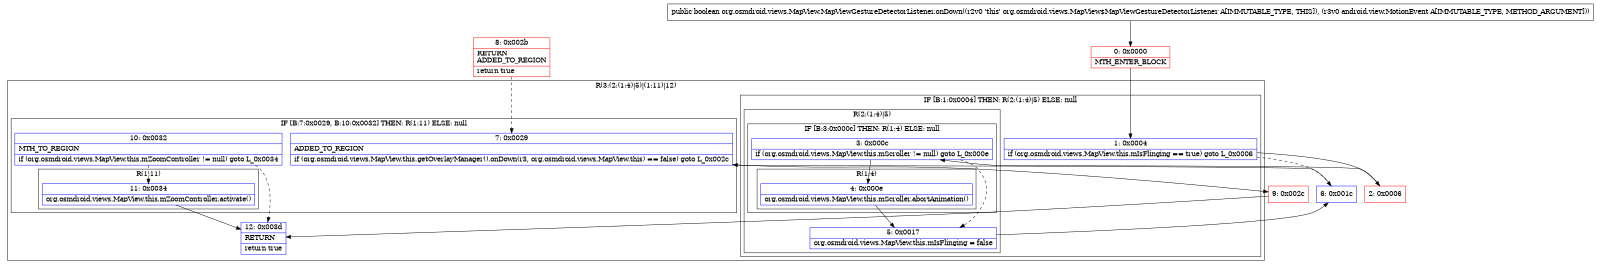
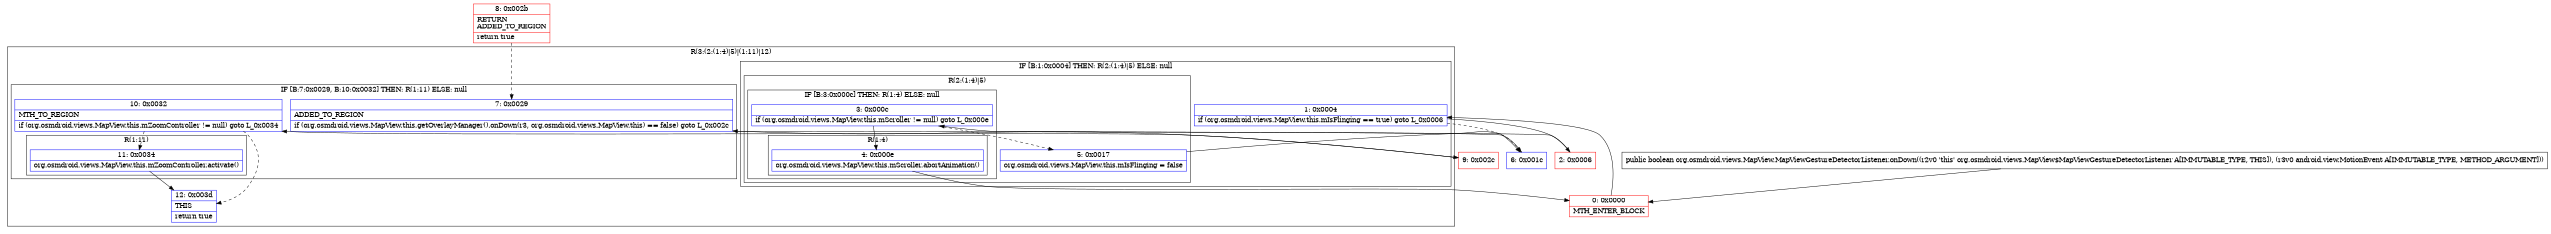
  digraph {
    node [color=blue shape=record]
    n1 [label="{4\:\ 0x000e|org.osmdroid.views.MapView.this.mScroller.abortAnimation()\l}"]
    n2 [label="{3\:\ 0x000c|if (org.osmdroid.views.MapView.this.mScroller != null) goto L_0x000e\l}"]
    n3 [label="{5\:\ 0x0017|org.osmdroid.views.MapView.this.mIsFlinging = false\l}"]
    n4 [label="{1\:\ 0x0004|if (org.osmdroid.views.MapView.this.mIsFlinging == true) goto L_0x0006\l}"]
    n5 [label="{11\:\ 0x0034|org.osmdroid.views.MapView.this.mZoomController.activate()\l}"]
    n6 [label="{7\:\ 0x0029|ADDED_TO_REGION\l|if (org.osmdroid.views.MapView.this.getOverlayManager().onDown(r3, org.osmdroid.views.MapView.this) == false) goto L_0x002c\l}"]
    n7 [label="{10\:\ 0x0032|MTH_TO_REGION\l|if (org.osmdroid.views.MapView.this.mZoomController != null) goto L_0x0034\l}"]
-   n8 [label="{12\:\ 0x003d|RETURN\l|return true\l}"]
+   n8 [label="{12\:\ 0x003d|THIS\l|return true\l}"]
    n9 [label="{6\:\ 0x001c}"]
    n10 [color=red label="{2\:\ 0x0006}"]
    n11 [color=red label="{9\:\ 0x002c}"]
    n12 [color=red label="{8\:\ 0x002b|RETURN\lADDED_TO_REGION\l|return true\l}"]
    n13 [color=red label="{0\:\ 0x0000|MTH_ENTER_BLOCK\l}"]
    n14 [label="{public boolean org.osmdroid.views.MapView.MapViewGestureDetectorListener.onDown((r2v0 'this' org.osmdroid.views.MapView$MapViewGestureDetectorListener A[IMMUTABLE_TYPE, THIS]), (r3v0 android.view.MotionEvent A[IMMUTABLE_TYPE, METHOD_ARGUMENT])) }" color=""]
    subgraph cluster_1 {
      label="R(3:(2:(1:4)|5)|(1:11)|12)"
      n8
      subgraph cluster_2 {
        label="IF [B:1:0x0004] THEN: R(2:(1:4)|5) ELSE: null"
        n4
        subgraph cluster_3 {
          label="R(2:(1:4)|5)"
          n3
          subgraph cluster_4 {
            label="IF [B:3:0x000c] THEN: R(1:4) ELSE: null"
            n2
            subgraph cluster_5 {
              label="R(1:4)"
              n1
            }
          }
        }
      }
      subgraph cluster_6 {
        label="IF [B:7:0x0029, B:10:0x0032] THEN: R(1:11) ELSE: null"
        n6
        n7
        subgraph cluster_7 {
          label="R(1:11)"
          n5
        }
      }
    }
-   n1 -> n3
+   n1 -> n13
    n2 -> n1
    n2 -> n3 [style=dashed]
    n3 -> n9
    n4 -> n9 [style=dashed]
    n4 -> n10
    n5 -> n8
    n6 -> n11
    n7 -> n5 [style=dashed]
    n7 -> n8 [style=dashed]
    n9 -> n6
    n10 -> n2
-   n11 -> n8
+   n11 -> n7
    n12 -> n6 [style=dashed]
    n13 -> n4
    n14 -> n13
  }
